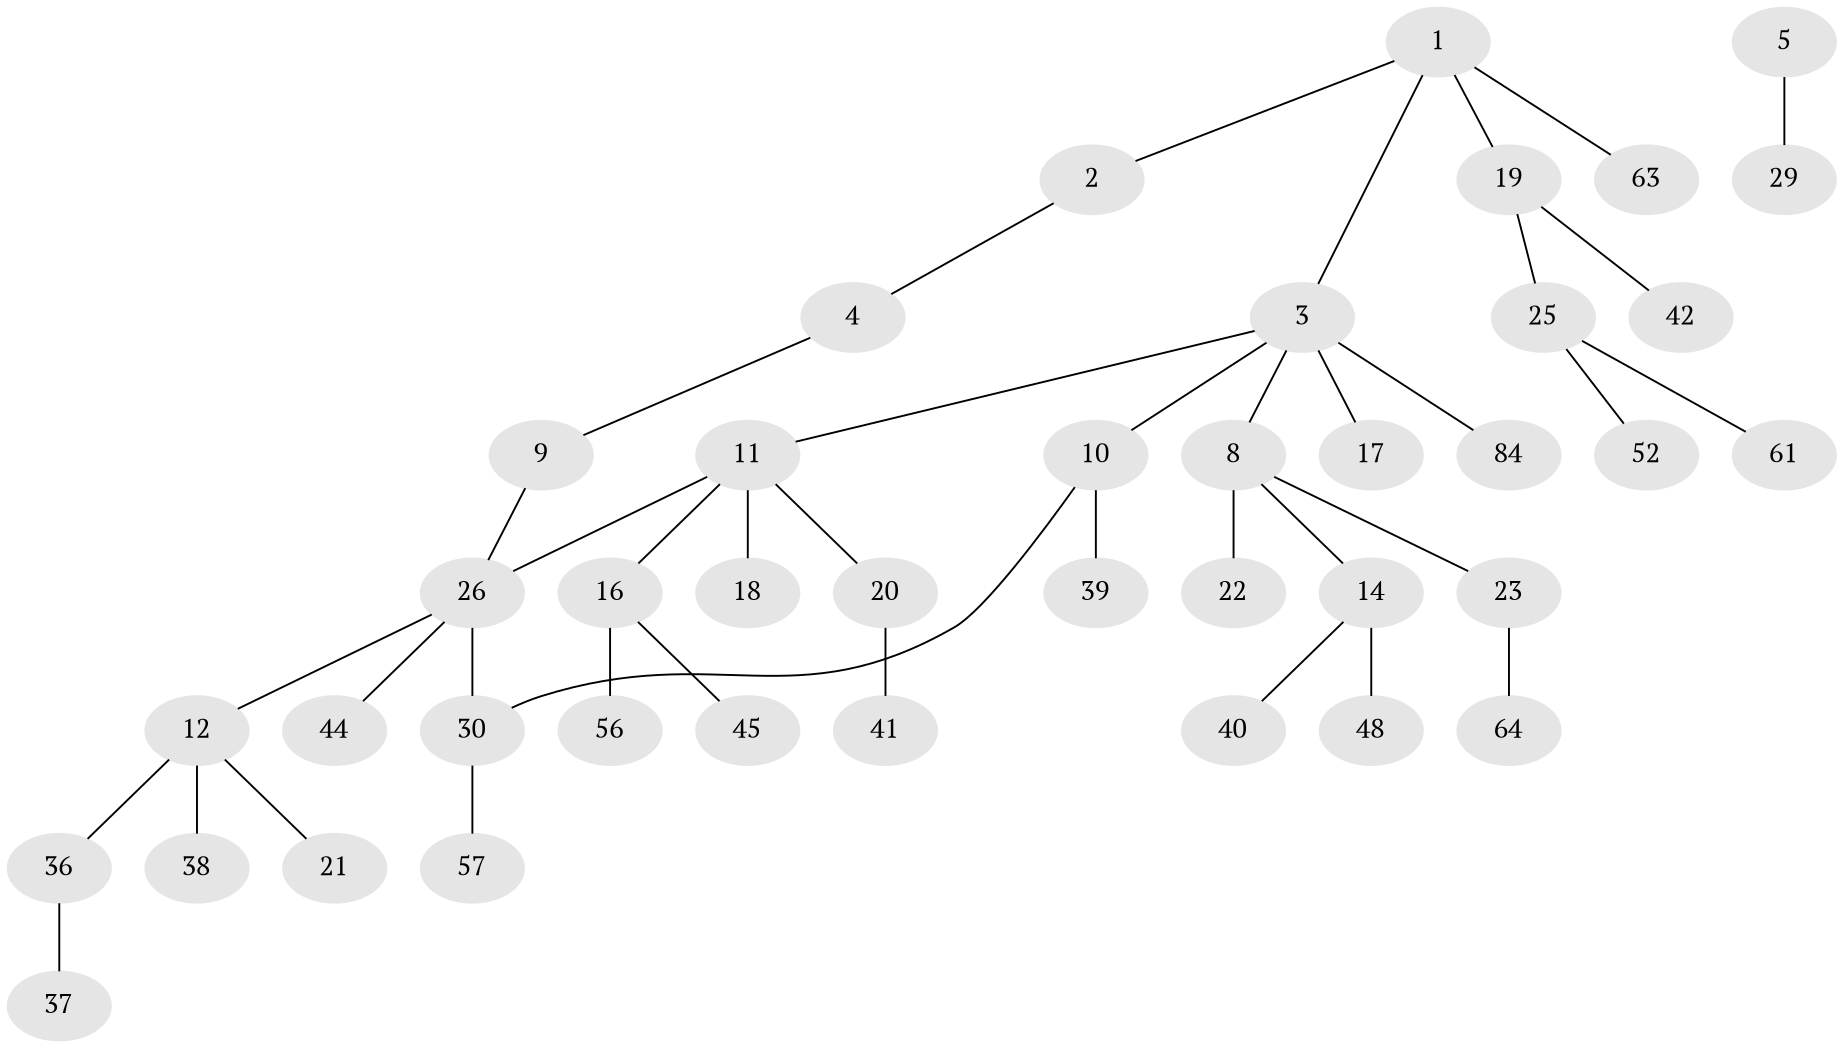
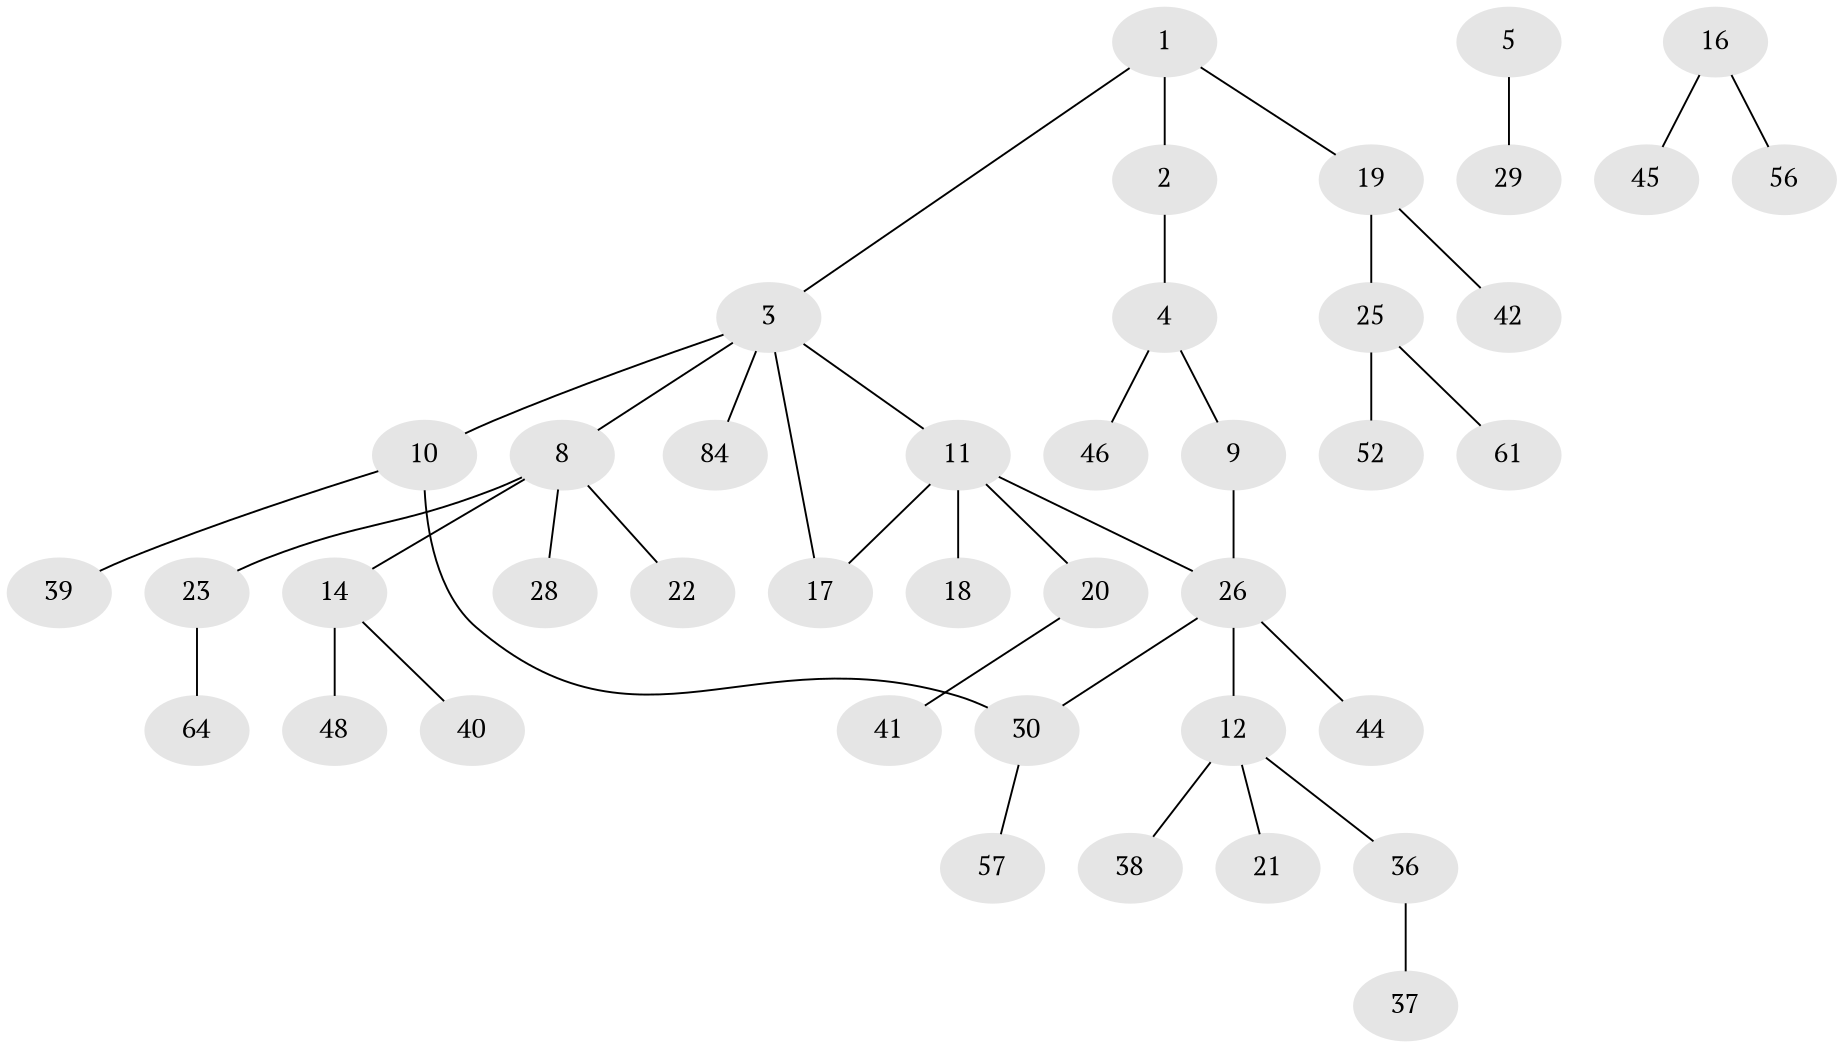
  graph {
    fontname="PT Serif"
    node [color=gray90 fontname="PT Serif" style=filled]
    edge [fontname="PT Serif"]
    1 [super="+55"]
    2
    3 [super="+7"]
    19 [super="+32"]
-   63
    4 [super="+15"]
    8 [super="+13"]
    10
    11 [super="+31"]
    17
    n11 [label=84 super="+50"]
    5 [super="+6"]
    29
    25 [super="+49"]
    42
    9
+   46
    14 [super="+47"]
    22 [super="+33"]
    23 [super="+35"]
+   28
    30 [super="+54"]
    39 [super="+58"]
    26 [super="+27"]
    16 [super="+34"]
    18
    20
    40 [super="+43"]
    48
    64
    12 [super="+51"]
    21
    36 [super="+53"]
    38
    44
    57
    45
    56 [super="+59"]
    41 [super="+65"]
    37
    52 [super="+60"]
    61 [super="+62"]
    1 -- 2
    1 -- 3
    1 -- 19
-   1 -- 63
    2 -- 4
    3 -- 8
    3 -- 10
    3 -- 11
    3 -- 17
    3 -- n11
    19 -- 25
    19 -- 42
    4 -- 9
+   4 -- 46
    8 -- 14
    8 -- 22
    8 -- 23
+   8 -- 28
    10 -- 30
    10 -- 39
    11 -- 26
-   11 -- 16
+   11 -- 17
    11 -- 18
    11 -- 20
    5 -- 29
    25 -- 52
    25 -- 61
    9 -- 26
    14 -- 40
    14 -- 48
    23 -- 64
    30 -- 57
    26 -- 30
    26 -- 12
    26 -- 44
    16 -- 45
    16 -- 56
    20 -- 41
    12 -- 21
    12 -- 36
    12 -- 38
    36 -- 37
  }
